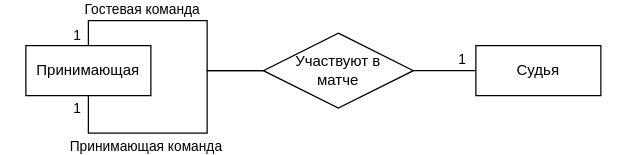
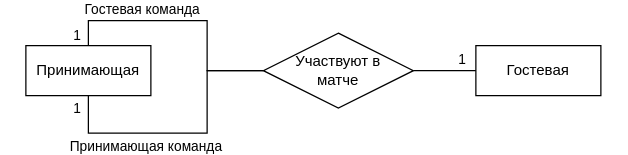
  <mxCell id="0" />
  <mxCell id="1" parent="0" />
- <mxCell id="2" value="Судья" style="whiteSpace=wrap;html=1;align=center;" vertex="1" parent="1"><mxGeometry x="380" y="30" width="100" height="40" as="geometry" /></mxCell>
+ <mxCell id="2" value="Гостевая" style="whiteSpace=wrap;html=1;align=center;" vertex="1" parent="1"><mxGeometry x="380" y="30" width="100" height="40" as="geometry" /></mxCell>
  <mxCell id="3" style="edgeStyle=orthogonalEdgeStyle;rounded=0;orthogonalLoop=1;jettySize=auto;html=1;entryX=0.5;entryY=0;entryDx=0;entryDy=0;endArrow=none;endFill=0;" edge="1" parent="1" source="11" target="12"><mxGeometry relative="1" as="geometry" /></mxCell>
  <mxCell id="4" value="Гостевая команда" style="edgeLabel;html=1;align=center;verticalAlign=middle;resizable=0;points=[];" vertex="1" connectable="0" parent="3"><mxGeometry x="0.506" relative="1" as="geometry"><mxPoint x="13" y="-10" as="offset" /></mxGeometry></mxCell>
  <mxCell id="5" value="1" style="edgeLabel;html=1;align=center;verticalAlign=middle;resizable=0;points=[];" vertex="1" connectable="0" parent="3"><mxGeometry x="0.91" y="-1" relative="1" as="geometry"><mxPoint x="-9" as="offset" /></mxGeometry></mxCell>
  <mxCell id="6" style="edgeStyle=orthogonalEdgeStyle;rounded=0;orthogonalLoop=1;jettySize=auto;html=1;entryX=0.5;entryY=1;entryDx=0;entryDy=0;endArrow=none;endFill=0;" edge="1" parent="1" source="11" target="12"><mxGeometry relative="1" as="geometry" /></mxCell>
  <mxCell id="7" value="Принимающая команда" style="edgeLabel;html=1;align=center;verticalAlign=middle;resizable=0;points=[];" vertex="1" connectable="0" parent="6"><mxGeometry x="0.318" relative="1" as="geometry"><mxPoint y="10" as="offset" /></mxGeometry></mxCell>
  <mxCell id="8" value="1" style="edgeLabel;html=1;align=center;verticalAlign=middle;resizable=0;points=[];" vertex="1" connectable="0" parent="6"><mxGeometry x="0.92" relative="1" as="geometry"><mxPoint x="-10" as="offset" /></mxGeometry></mxCell>
  <mxCell id="9" style="edgeStyle=orthogonalEdgeStyle;rounded=0;orthogonalLoop=1;jettySize=auto;html=1;entryX=0;entryY=0.5;entryDx=0;entryDy=0;endArrow=none;endFill=0;" edge="1" parent="1" source="11" target="2"><mxGeometry relative="1" as="geometry" /></mxCell>
  <mxCell id="10" value="1" style="edgeLabel;html=1;align=center;verticalAlign=middle;resizable=0;points=[];" vertex="1" connectable="0" parent="9"><mxGeometry x="0.536" y="1" relative="1" as="geometry"><mxPoint y="-9" as="offset" /></mxGeometry></mxCell>
  <mxCell id="11" value="Участвуют в&lt;div&gt;матче&lt;/div&gt;" style="shape=rhombus;perimeter=rhombusPerimeter;whiteSpace=wrap;html=1;align=center;" vertex="1" parent="1"><mxGeometry x="210" y="20" width="120" height="60" as="geometry" /></mxCell>
  <mxCell id="12" value="Принимающая" style="whiteSpace=wrap;html=1;align=center;" vertex="1" parent="1"><mxGeometry x="20" y="30" width="100" height="40" as="geometry" /></mxCell>
